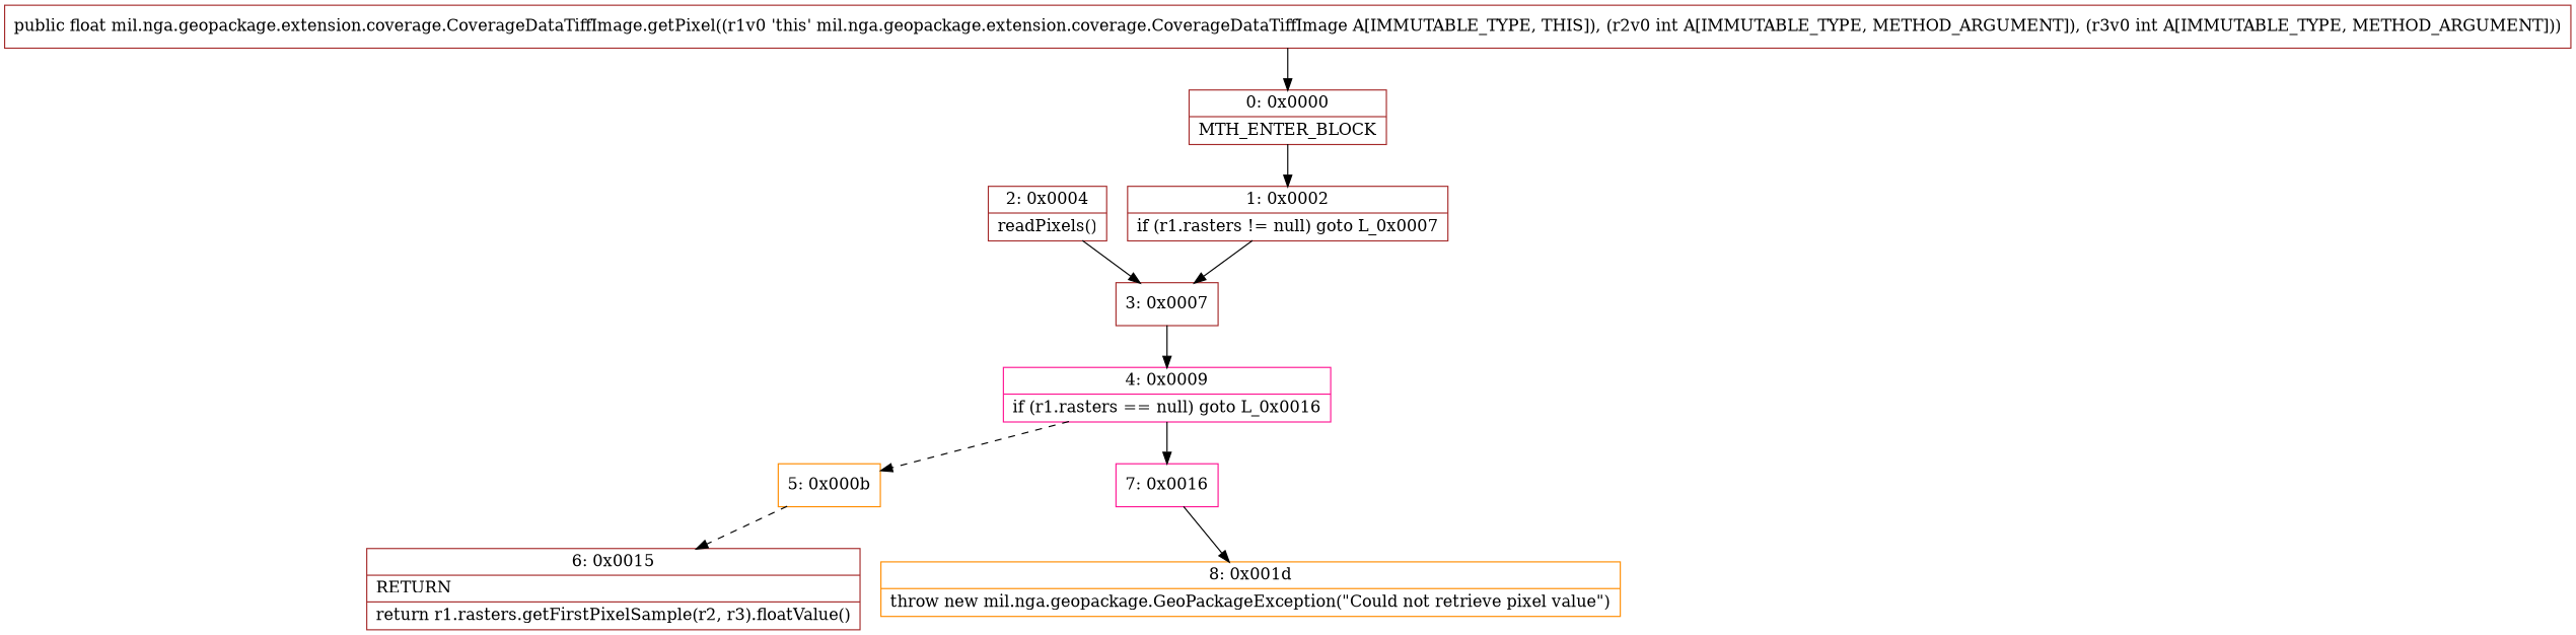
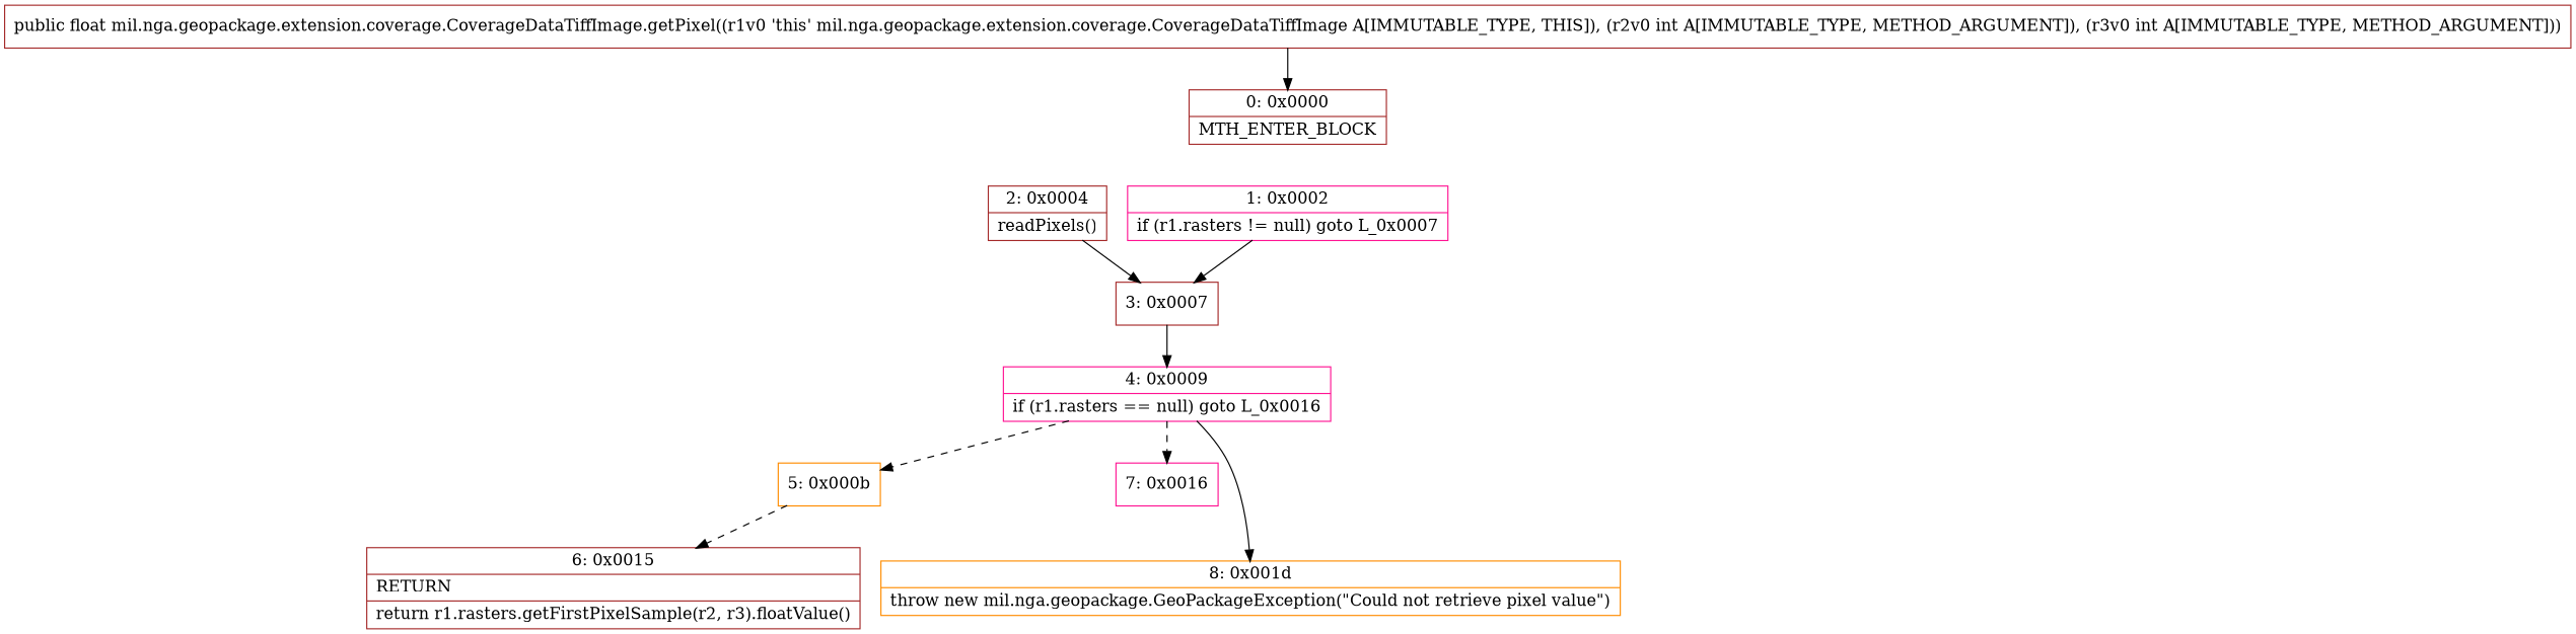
  digraph {
    node [color=brown shape=record]
    n1 [label="{0\:\ 0x0000|MTH_ENTER_BLOCK\l}"]
-   n2 [label="{1\:\ 0x0002|if (r1.rasters != null) goto L_0x0007\l}"]
+   n2 [color=deeppink label="{1\:\ 0x0002|if (r1.rasters != null) goto L_0x0007\l}"]
    n3 [label="{3\:\ 0x0007}"]
    n4 [label="{2\:\ 0x0004|readPixels()\l}"]
    n5 [color=deeppink label="{4\:\ 0x0009|if (r1.rasters == null) goto L_0x0016\l}"]
    n6 [color=darkorange label="{5\:\ 0x000b}"]
    n7 [color=deeppink label="{7\:\ 0x0016}"]
    n8 [label="{6\:\ 0x0015|RETURN\l|return r1.rasters.getFirstPixelSample(r2, r3).floatValue()\l}"]
    n9 [color=darkorange label="{8\:\ 0x001d|throw new mil.nga.geopackage.GeoPackageException(\"Could not retrieve pixel value\")\l}"]
    n10 [label="{public float mil.nga.geopackage.extension.coverage.CoverageDataTiffImage.getPixel((r1v0 'this' mil.nga.geopackage.extension.coverage.CoverageDataTiffImage A[IMMUTABLE_TYPE, THIS]), (r2v0 int A[IMMUTABLE_TYPE, METHOD_ARGUMENT]), (r3v0 int A[IMMUTABLE_TYPE, METHOD_ARGUMENT])) }"]
-   n1 -> n2
    n2 -> n3
    n3 -> n5
    n4 -> n3
    n5 -> n6 [style=dashed]
-   n5 -> n7
+   n5 -> n7 [style=dashed]
    n6 -> n8 [style=dashed]
-   n7 -> n9
+   n5 -> n9
    n10 -> n1
  }
